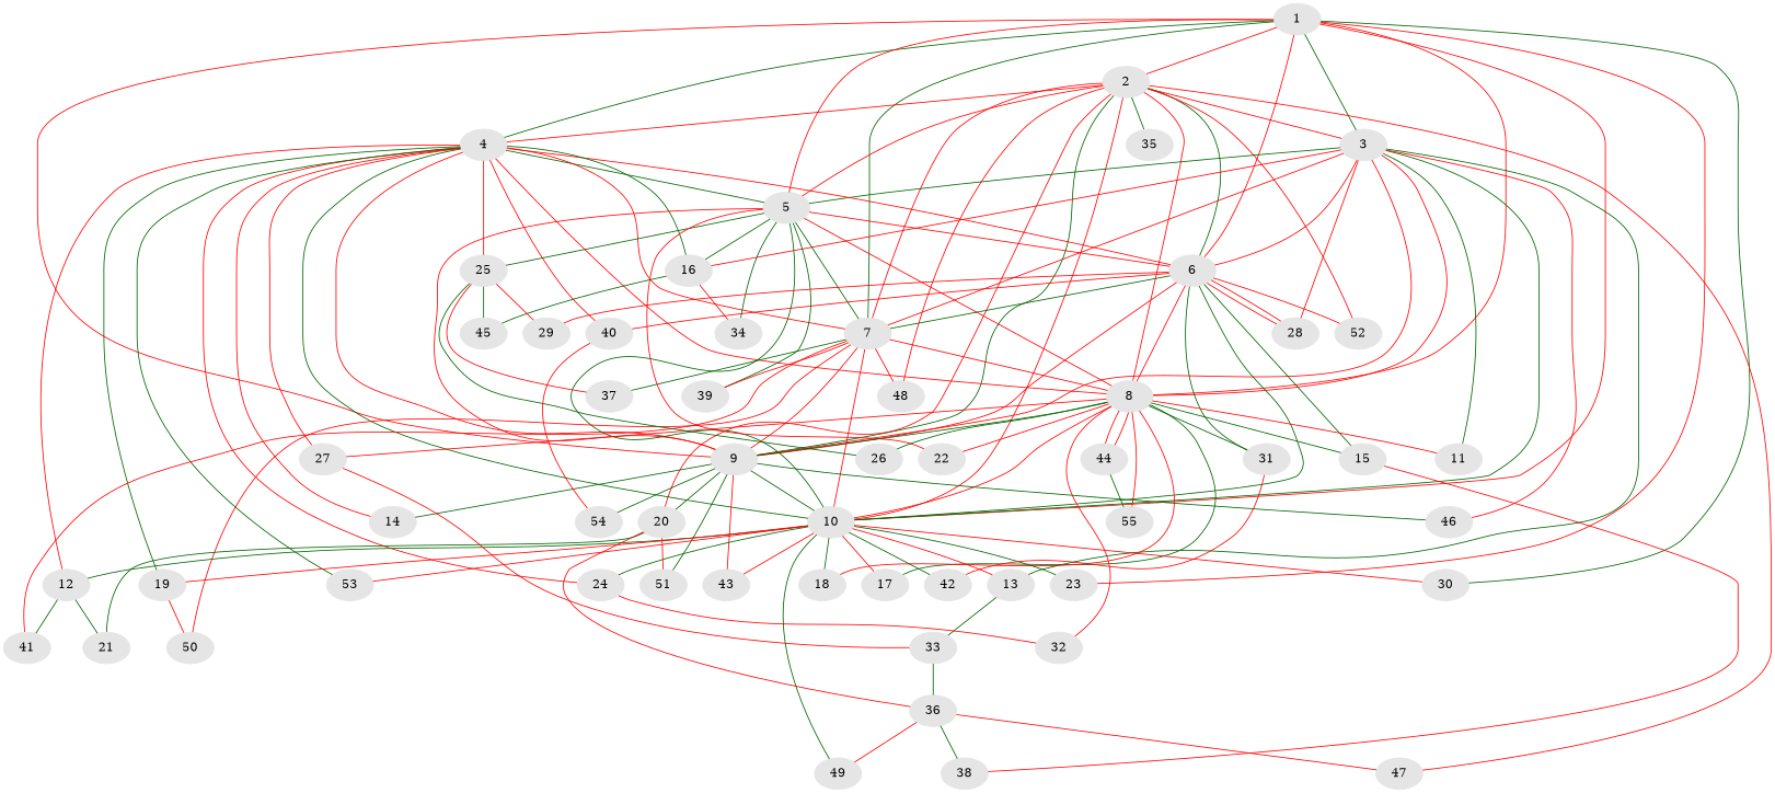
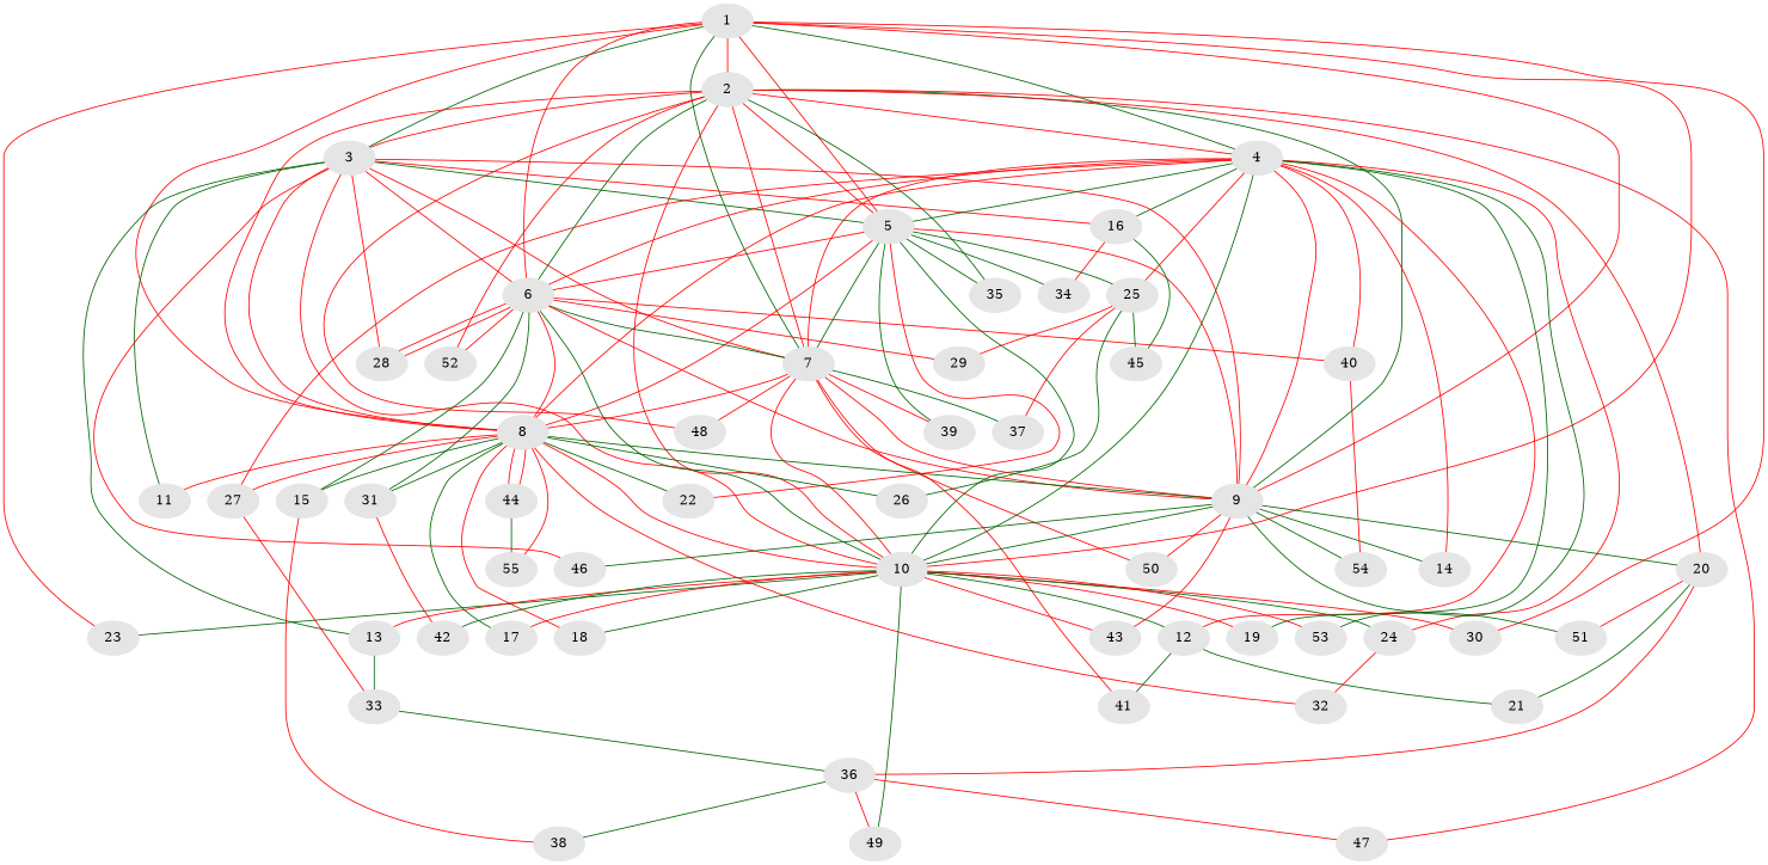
  graph {
    node [color=gray90 style=filled]
    edge [color=red]
    1
    2
    3
    4
    5
    6
    7
    8
    9
    10
    23
    30
    20
    35
    47
    48
    52
    11
    13
    16
    46
    28
    12
    14
    19
    24
    25
    27
    40
    53
    22
    34
    39
    15
    29
    31
    37
    41
    50
    17
    18
    26
    32
    44
    55
    43
    51
    54
    42
    49
    21
    36
    33
    45
    38
    1 -- 2
    1 -- 3 [color=darkgreen]
    1 -- 4 [color=darkgreen]
    1 -- 5
    1 -- 6
    1 -- 7 [color=darkgreen]
    1 -- 8
    1 -- 9
    1 -- 10
    1 -- 23
-   1 -- 30 [color=darkgreen]
+   1 -- 30
    2 -- 3
    2 -- 4
    2 -- 5
    2 -- 6 [color=darkgreen]
    2 -- 7
    2 -- 8
    2 -- 9 [color=darkgreen]
    2 -- 10
    2 -- 20
    2 -- 35 [color=darkgreen]
    2 -- 47
    2 -- 48
    2 -- 52
    3 -- 5 [color=darkgreen]
    3 -- 6
    3 -- 7
    3 -- 8
    3 -- 9
-   3 -- 10 [color=darkgreen]
+   3 -- 10
    3 -- 11 [color=darkgreen]
    3 -- 13 [color=darkgreen]
    3 -- 16
    3 -- 46
    3 -- 28
    4 -- 5 [color=darkgreen]
    4 -- 6
    4 -- 7
    4 -- 8
    4 -- 9
    4 -- 10 [color=darkgreen]
    4 -- 16 [color=darkgreen]
    4 -- 12
    4 -- 14
    4 -- 19 [color=darkgreen]
    4 -- 24
    4 -- 25
    4 -- 27
    4 -- 40
    4 -- 53 [color=darkgreen]
    5 -- 6
    5 -- 7 [color=darkgreen]
    5 -- 8
    5 -- 9
    5 -- 10 [color=darkgreen]
-   5 -- 16 [color=darkgreen]
+   5 -- 35 [color=darkgreen]
    5 -- 25 [color=darkgreen]
    5 -- 22
    5 -- 34 [color=darkgreen]
    5 -- 39 [color=darkgreen]
    6 -- 7 [color=darkgreen]
    6 -- 8
    6 -- 9
    6 -- 10 [color=darkgreen]
    6 -- 52
    6 -- 28
    6 -- 28
    6 -- 40
    6 -- 15 [color=darkgreen]
    6 -- 29
    6 -- 31 [color=darkgreen]
    7 -- 8
    7 -- 9
    7 -- 10
    7 -- 48
    7 -- 39
    7 -- 37 [color=darkgreen]
    7 -- 41
    7 -- 50
    8 -- 9 [color=darkgreen]
    8 -- 10
    8 -- 11
    8 -- 27
-   8 -- 22
+   8 -- 22 [color=darkgreen]
    8 -- 15 [color=darkgreen]
    8 -- 31 [color=darkgreen]
    8 -- 17 [color=darkgreen]
    8 -- 18
    8 -- 26 [color=darkgreen]
    8 -- 32
    8 -- 44
    8 -- 44
    8 -- 55
    9 -- 10 [color=darkgreen]
    9 -- 20 [color=darkgreen]
    9 -- 46 [color=darkgreen]
    9 -- 14 [color=darkgreen]
-   19 -- 50
+   9 -- 50
    9 -- 43
    9 -- 51 [color=darkgreen]
    9 -- 54 [color=darkgreen]
    10 -- 23 [color=darkgreen]
    10 -- 30
    10 -- 13
    10 -- 12 [color=darkgreen]
    10 -- 19
    10 -- 24 [color=darkgreen]
    10 -- 53
    10 -- 17
    10 -- 18 [color=darkgreen]
    10 -- 43
    10 -- 42 [color=darkgreen]
    10 -- 49 [color=darkgreen]
    20 -- 51
    20 -- 21 [color=darkgreen]
    20 -- 36
    13 -- 33 [color=darkgreen]
    16 -- 34
    16 -- 45 [color=darkgreen]
    12 -- 41 [color=darkgreen]
    12 -- 21 [color=darkgreen]
    24 -- 32
    25 -- 29
    25 -- 37
    25 -- 26 [color=darkgreen]
    25 -- 45 [color=darkgreen]
    27 -- 33
    40 -- 54
    15 -- 38
    31 -- 42
    44 -- 55 [color=darkgreen]
    36 -- 47
    36 -- 49
    36 -- 38 [color=darkgreen]
    33 -- 36 [color=darkgreen]
  }
